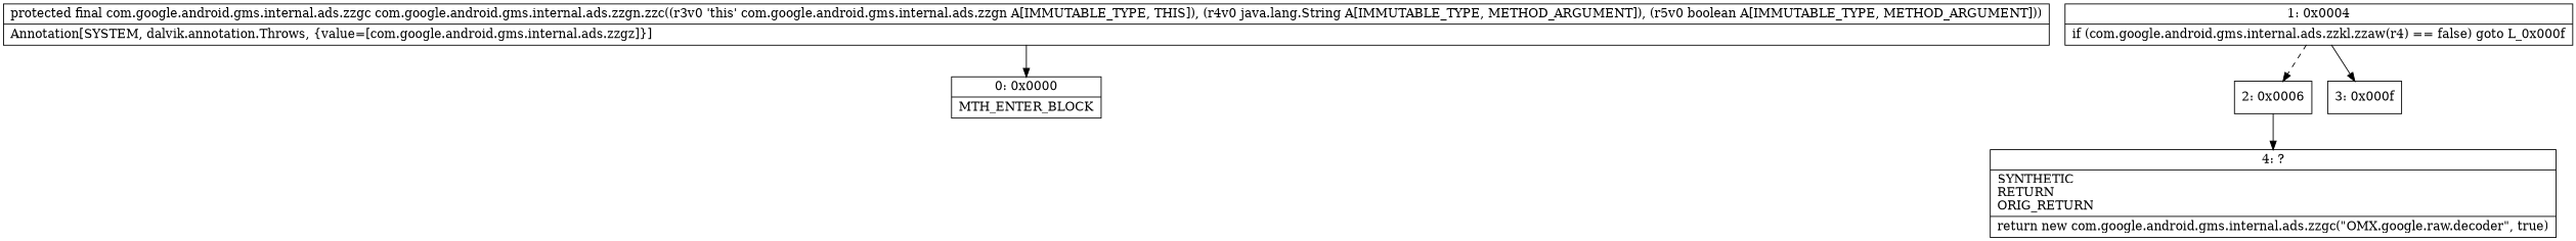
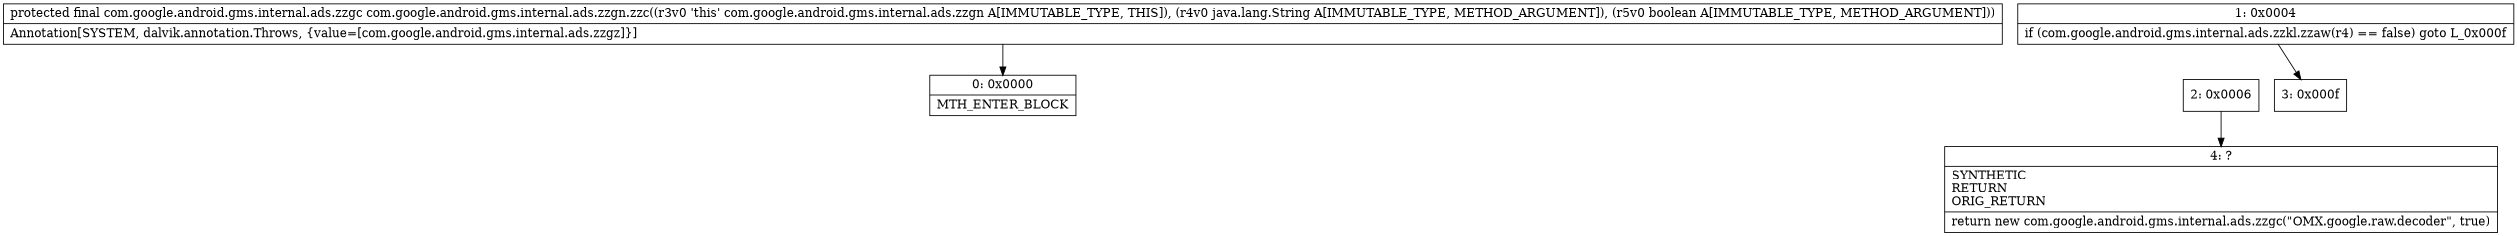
  digraph {
    node [shape=record]
    n1 [label="{0\:\ 0x0000|MTH_ENTER_BLOCK\l}"]
    n2 [label="{1\:\ 0x0004|if (com.google.android.gms.internal.ads.zzkl.zzaw(r4) == false) goto L_0x000f\l}"]
    n3 [label="{2\:\ 0x0006}"]
    n4 [label="{3\:\ 0x000f}"]
    n5 [label="{4\:\ ?|SYNTHETIC\lRETURN\lORIG_RETURN\l|return new com.google.android.gms.internal.ads.zzgc(\"OMX.google.raw.decoder\", true)\l}"]
    n6 [label="{protected final com.google.android.gms.internal.ads.zzgc com.google.android.gms.internal.ads.zzgn.zzc((r3v0 'this' com.google.android.gms.internal.ads.zzgn A[IMMUTABLE_TYPE, THIS]), (r4v0 java.lang.String A[IMMUTABLE_TYPE, METHOD_ARGUMENT]), (r5v0 boolean A[IMMUTABLE_TYPE, METHOD_ARGUMENT]))  | Annotation[SYSTEM, dalvik.annotation.Throws, \{value=[com.google.android.gms.internal.ads.zzgz]\}]\l}"]
-   n2 -> n3 [style=dashed]
    n2 -> n4
    n3 -> n5
    n6 -> n1
  }
